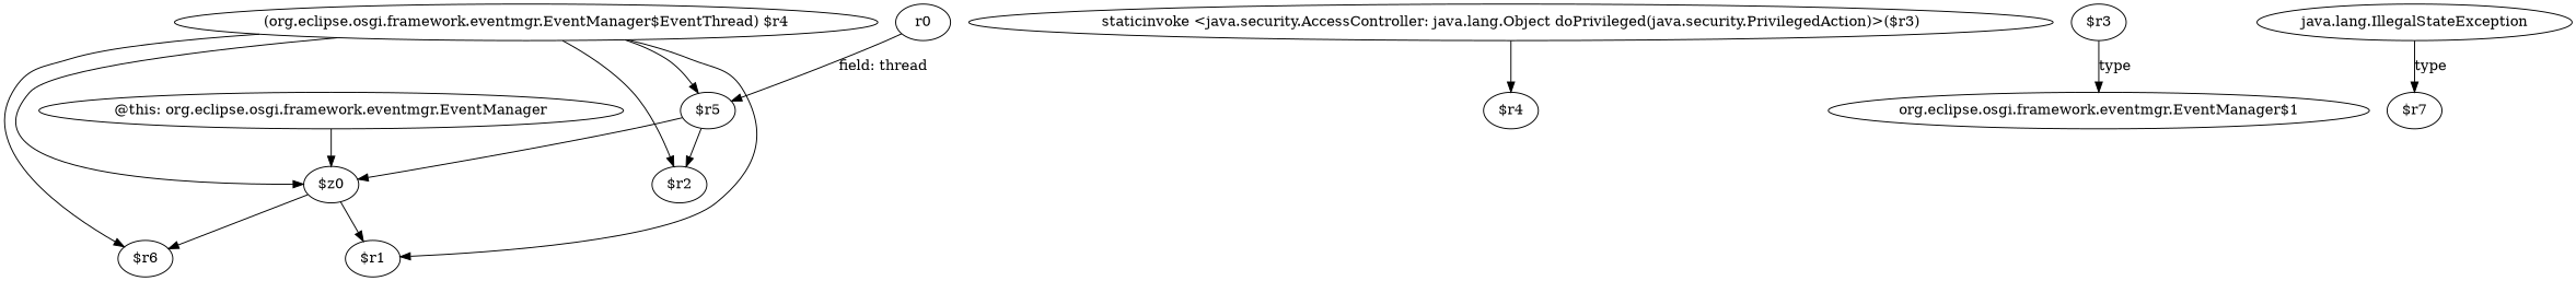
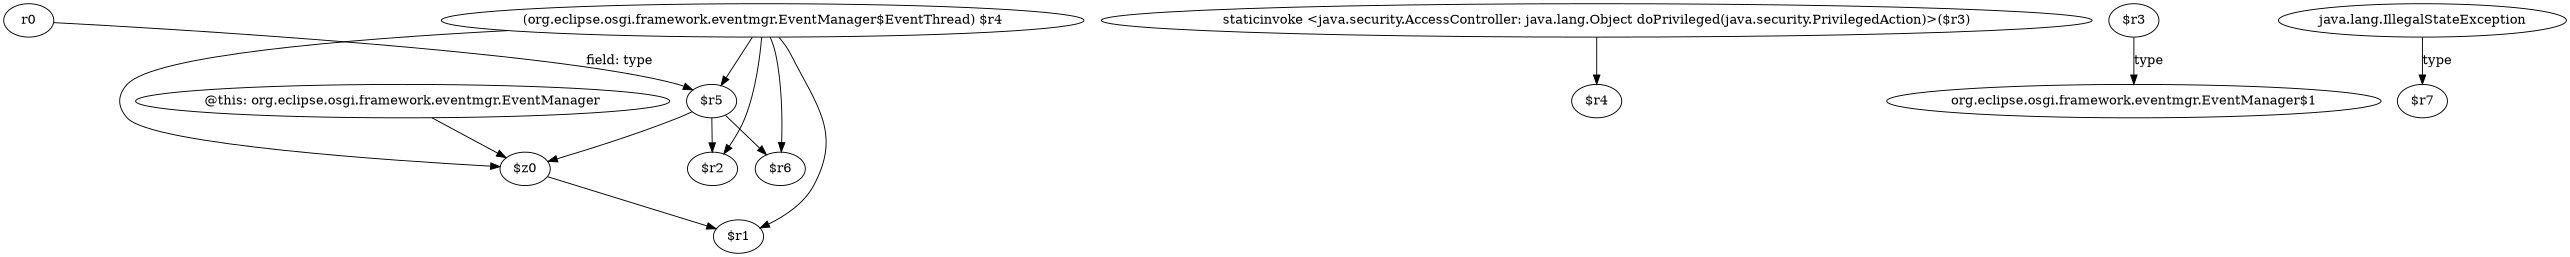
  digraph {
    n1 [label="(org.eclipse.osgi.framework.eventmgr.EventManager$EventThread) $r4"]
    n2 [label="$r6"]
    n3 [label="$r5"]
    n4 [label="$z0"]
    n5 [label="$r2"]
    n6 [label="$r1"]
    n7 [label="staticinvoke <java.security.AccessController: java.lang.Object doPrivileged(java.security.PrivilegedAction)>($r3)"]
    n8 [label="$r4"]
    n9 [label="@this: org.eclipse.osgi.framework.eventmgr.EventManager"]
    n10 [label=r0]
    n11 [label="org.eclipse.osgi.framework.eventmgr.EventManager$1"]
    n12 [label="$r3"]
    n13 [label="java.lang.IllegalStateException"]
    n14 [label="$r7"]
    n1 -> n2
    n1 -> n3
    n1 -> n4
    n1 -> n5
    n1 -> n6
-   n4 -> n2
+   n3 -> n2
    n3 -> n4
    n3 -> n5
    n4 -> n6
    n7 -> n8
    n9 -> n4
-   n10 -> n3 [label="field: thread"]
+   n10 -> n3 [label="field: type"]
    n12 -> n11 [label=type]
    n13 -> n14 [label=type]
  }
